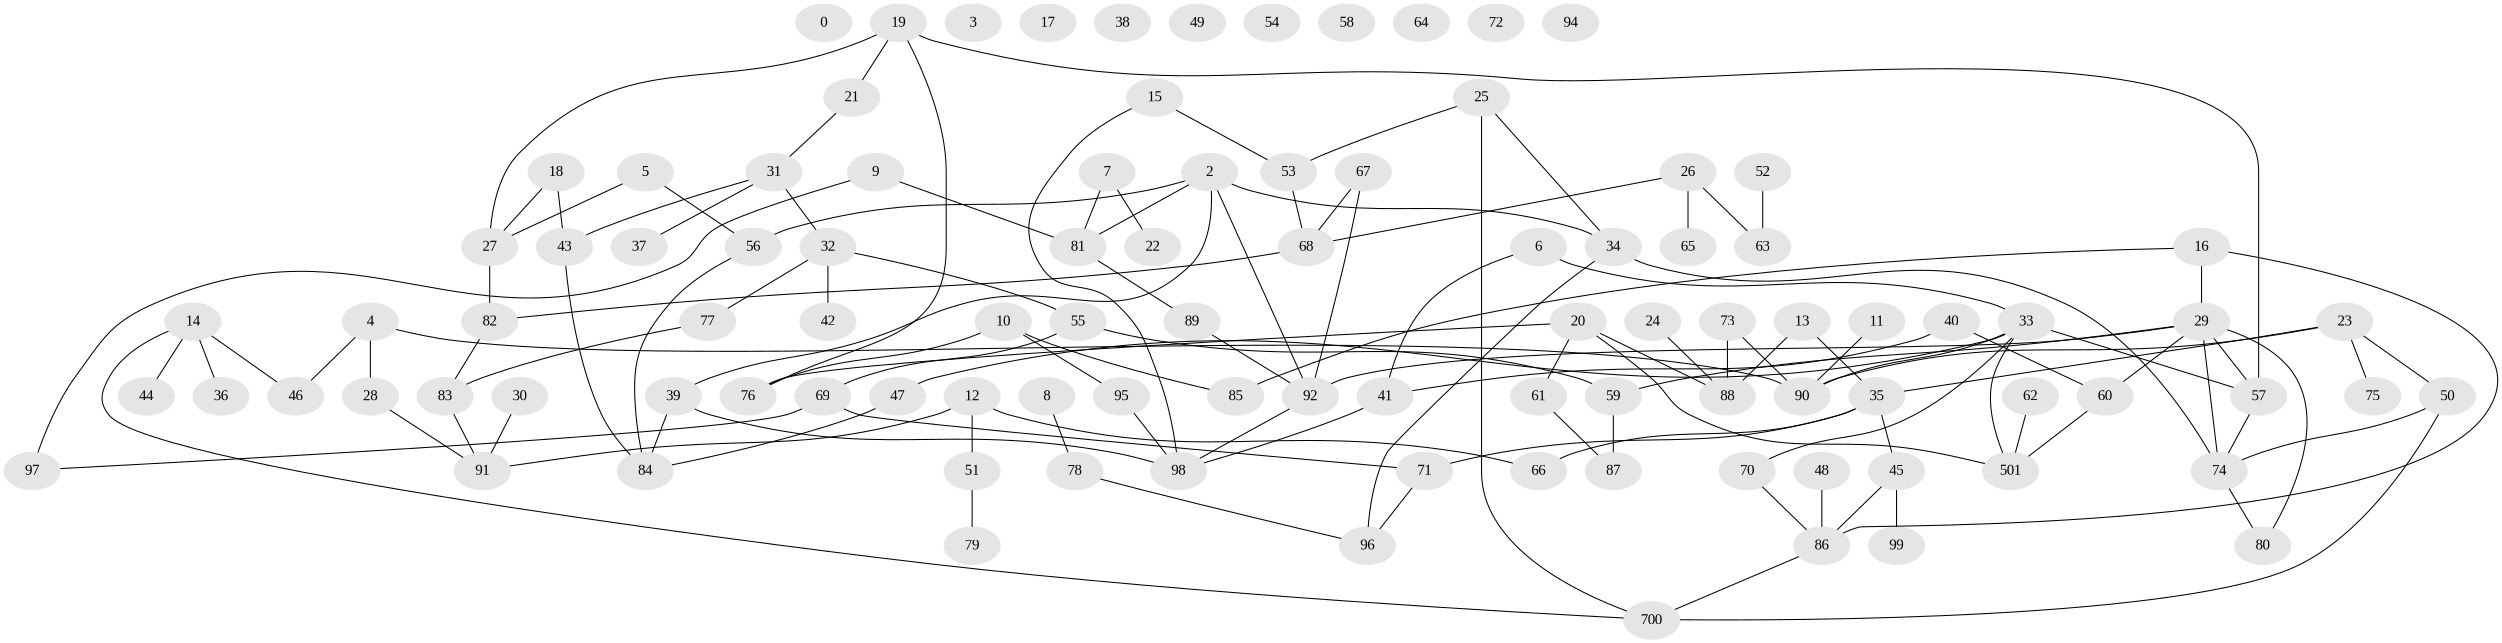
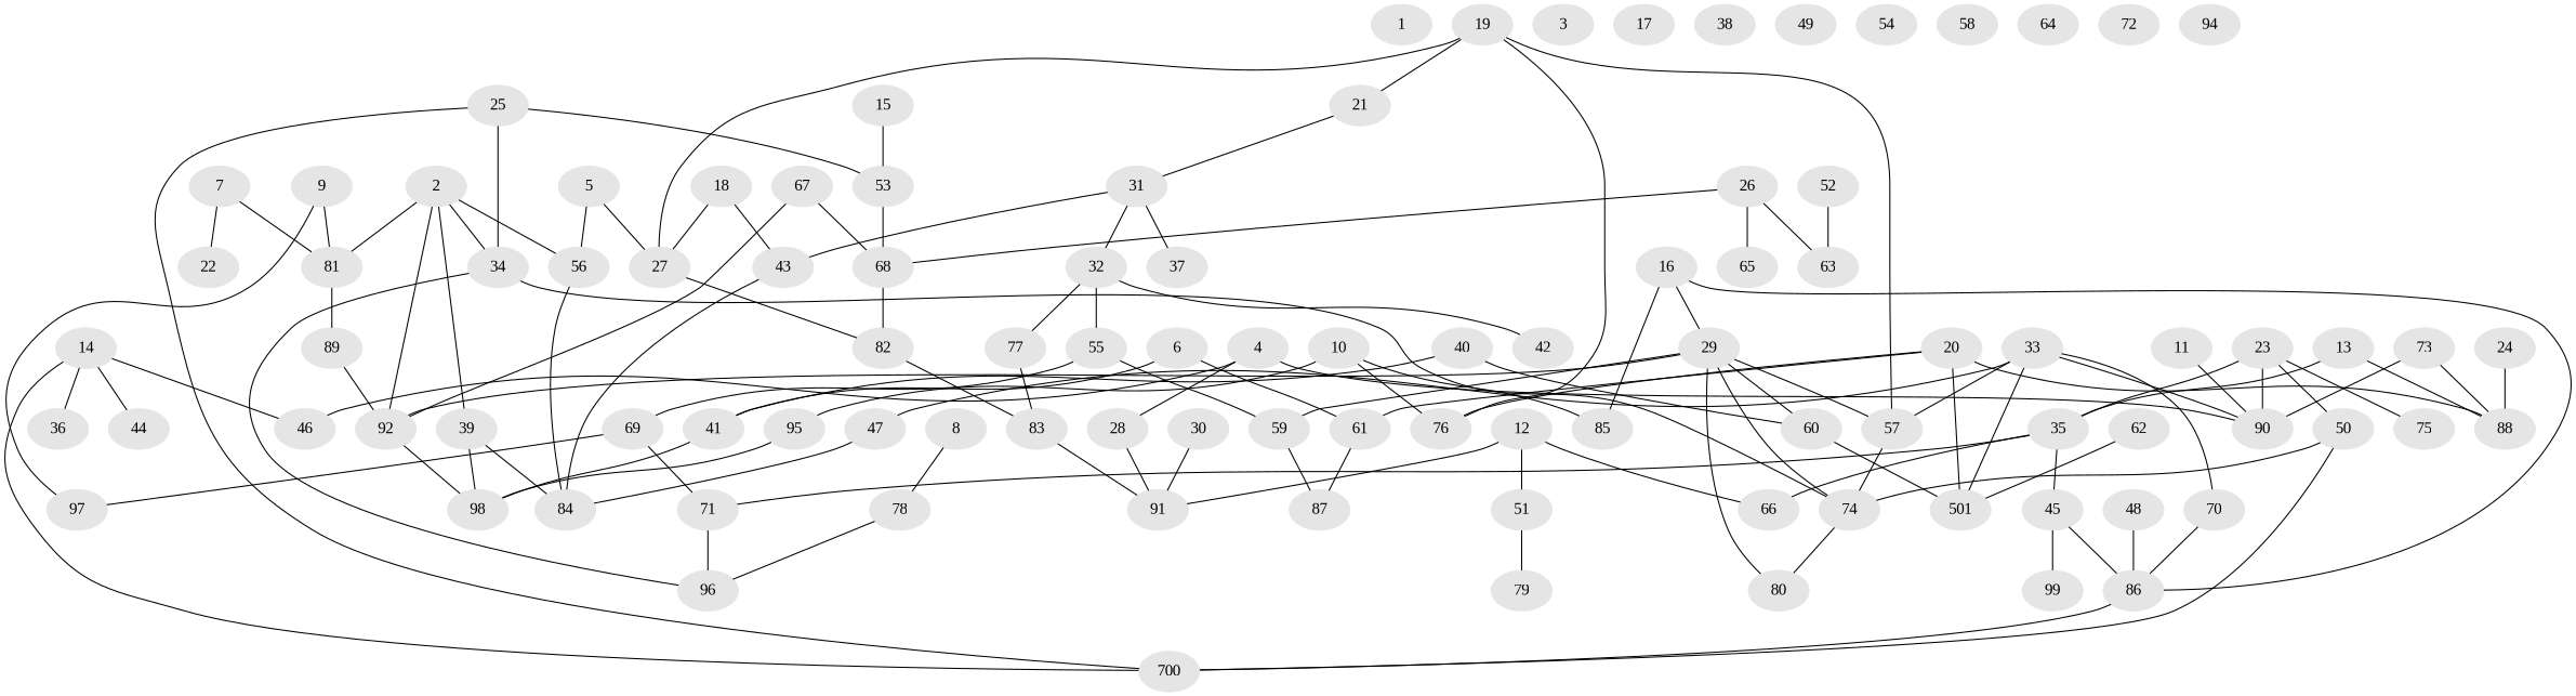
  graph {
    fontname="Liberation Serif"
    node [color=gray90 fontname="Liberation Serif" style=filled]
    edge [fontname="Liberation Serif"]
-   1 [label=0]
+   1
    2
    34
    39
    56
    81
    92
    74
    96
    98
    84
    89
    3
    4
    28
    46
    90
    91
    5
    27
    82
    6
    41
    61
    87
    7
    22
    8
    78
    9
    97
    10
    76
    85
    95
    11
    19
    21
    57
    12
    51
    66
    79
    13
    35
    88
    45
    71
    14
    36
    44
    n52 [label=700]
    15
    53
    68
    16
    29
    86
    59
    60
    80
    17
    18
    43
    31
    20
    n67 [label=501]
    32
    37
    23
    50
    75
    24
    25
    26
    63
    65
    83
    30
    42
    55
    77
    69
    33
    47
    70
    99
    38
    40
    48
    49
    52
    54
    58
    62
    64
    67
    72
    73
    94
    2 -- 34
    2 -- 39
    2 -- 56
    2 -- 81
    2 -- 92
    34 -- 74
    34 -- 96
    39 -- 98
    39 -- 84
    56 -- 84
    81 -- 89
    92 -- 98
    74 -- 80
    89 -- 92
    4 -- 28
    4 -- 46
    4 -- 90
    28 -- 91
    5 -- 56
    5 -- 27
    27 -- 82
    82 -- 83
    6 -- 41
-   6 -- 33
+   6 -- 61
    41 -- 98
    61 -- 87
    7 -- 81
    7 -- 22
    8 -- 78
    78 -- 96
    9 -- 81
    9 -- 97
    10 -- 76
    10 -- 85
    10 -- 95
    95 -- 98
    11 -- 90
    19 -- 27
    19 -- 76
    19 -- 21
    19 -- 57
    21 -- 31
    57 -- 74
    12 -- 91
    12 -- 51
    12 -- 66
    51 -- 79
    13 -- 35
    13 -- 88
    35 -- 66
    35 -- 45
    35 -- 71
    45 -- 86
    45 -- 99
    71 -- 96
    14 -- 46
    14 -- 36
    14 -- 44
    14 -- n52
-   15 -- 98
    15 -- 53
    53 -- 68
    68 -- 82
    16 -- 85
    16 -- 29
    16 -- 86
    29 -- 92
    29 -- 74
    29 -- 57
    29 -- 59
    29 -- 60
    29 -- 80
    86 -- n52
    59 -- 87
    60 -- n67
    18 -- 27
    18 -- 43
    43 -- 84
    31 -- 43
    31 -- 32
    31 -- 37
    20 -- 61
    20 -- 76
    20 -- 88
    20 -- n67
    32 -- 42
    32 -- 55
    32 -- 77
    23 -- 90
    23 -- 35
    23 -- 50
    23 -- 75
    50 -- 74
    50 -- n52
    24 -- 88
    25 -- 34
    25 -- n52
    25 -- 53
    26 -- 68
    26 -- 63
    26 -- 65
    83 -- 91
    30 -- 91
    55 -- 59
    55 -- 69
    77 -- 83
    69 -- 97
    69 -- 71
    33 -- 90
    33 -- 57
    33 -- n67
    33 -- 47
    33 -- 70
    47 -- 84
    70 -- 86
    40 -- 41
    40 -- 60
    48 -- 86
    52 -- 63
    62 -- n67
    67 -- 92
    67 -- 68
    73 -- 90
    73 -- 88
  }
